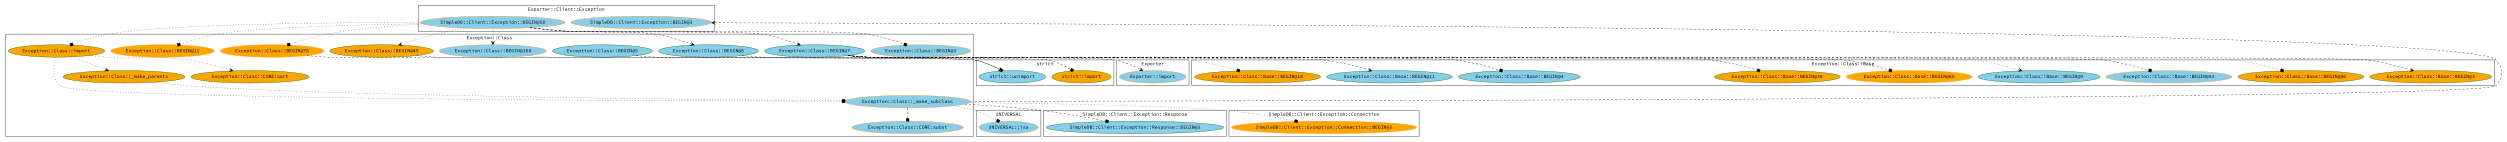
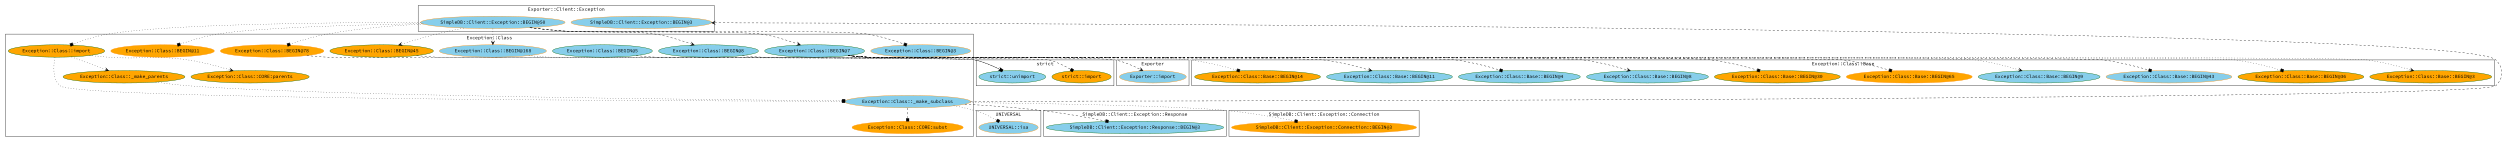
  digraph {
    fontname="Source Code Pro"
    node [color=darkgreen fillcolor=skyblue fontname="Source Code Pro" style=filled]
    edge [arrowhead=box fontname="Source Code Pro" style=dotted]
    "UNIVERSAL::isa" [color=darkorange]
    "SimpleDB::Client::Exception::BEGIN@50" [color=darkorange]
    "SimpleDB::Client::Exception::BEGIN@3" [color=darkorange]
    "SimpleDB::Client::Exception::Response::BEGIN@3"
    "strict::import" [fillcolor=orange]
    "strict::unimport"
    "SimpleDB::Client::Exception::Connection::BEGIN@3" [color=darkorange fillcolor=orange]
    "Exporter::import" [color=darkorange]
    "Exception::Class::Base::BEGIN@3" [fillcolor=orange]
    "Exception::Class::Base::BEGIN@36" [fillcolor=orange]
    "Exception::Class::Base::BEGIN@43" [color=darkorange]
    "Exception::Class::Base::BEGIN@9"
    "Exception::Class::Base::BEGIN@65" [color=darkorange fillcolor=orange]
    "Exception::Class::Base::BEGIN@30" [fillcolor=orange]
+   "Exception::Class::Base::BEGIN@8"
    "Exception::Class::Base::BEGIN@4"
    "Exception::Class::Base::BEGIN@11"
    "Exception::Class::Base::BEGIN@14" [fillcolor=orange]
    "Exception::Class::_make_parents" [fillcolor=orange]
    "Exception::Class::BEGIN@78" [color=darkorange fillcolor=orange]
    "Exception::Class::BEGIN@8"
    "Exception::Class::_make_subclass" [color=darkorange]
    "Exception::Class::BEGIN@5"
    "Exception::Class::import" [fillcolor=orange]
    "Exception::Class::BEGIN@168" [color=darkorange]
    "Exception::Class::BEGIN@45" [fillcolor=orange]
    "Exception::Class::BEGIN@11" [color=darkorange fillcolor=orange]
    "Exception::Class::BEGIN@7"
    "Exception::Class::BEGIN@3" [color=darkorange]
-   "Exception::Class::CORE:sort" [fillcolor=orange]
-   "Exception::Class::CORE:subst" [color=darkorange]
+   "Exception::Class::CORE:sort" [fillcolor=orange label="Exception::Class::CORE:parents"]
+   "Exception::Class::CORE:subst" [color=darkorange fillcolor=orange]
    subgraph cluster_1 {
      label=UNIVERSAL
      "UNIVERSAL::isa"
    }
    subgraph cluster_2 {
      label="Exporter::Client::Exception"
      "SimpleDB::Client::Exception::BEGIN@50"
      "SimpleDB::Client::Exception::BEGIN@3"
    }
    subgraph cluster_3 {
      label="SimpleDB::Client::Exception::Response"
      "SimpleDB::Client::Exception::Response::BEGIN@3"
    }
    subgraph cluster_4 {
      label="strict"
      "strict::import"
      "strict::unimport"
    }
    subgraph cluster_5 {
      label="SimpleDB::Client::Exception::Connection"
      "SimpleDB::Client::Exception::Connection::BEGIN@3"
    }
    subgraph cluster_6 {
      label=Exporter
      "Exporter::import"
    }
    subgraph cluster_7 {
      label="Exception::Class::Base"
      "Exception::Class::Base::BEGIN@3"
      "Exception::Class::Base::BEGIN@36"
      "Exception::Class::Base::BEGIN@43"
      "Exception::Class::Base::BEGIN@9"
      "Exception::Class::Base::BEGIN@65"
      "Exception::Class::Base::BEGIN@30"
+     "Exception::Class::Base::BEGIN@8"
      "Exception::Class::Base::BEGIN@4"
      "Exception::Class::Base::BEGIN@11"
      "Exception::Class::Base::BEGIN@14"
    }
    subgraph cluster_8 {
      label="Exception::Class"
      "Exception::Class::_make_parents"
      "Exception::Class::BEGIN@78"
      "Exception::Class::BEGIN@8"
      "Exception::Class::_make_subclass"
      "Exception::Class::BEGIN@5"
      "Exception::Class::import"
      "Exception::Class::BEGIN@168"
      "Exception::Class::BEGIN@45"
      "Exception::Class::BEGIN@11"
      "Exception::Class::BEGIN@7"
      "Exception::Class::BEGIN@3"
      "Exception::Class::CORE:sort"
      "Exception::Class::CORE:subst"
    }
    "SimpleDB::Client::Exception::BEGIN@50" -> "Exception::Class::BEGIN@78"
    "SimpleDB::Client::Exception::BEGIN@50" -> "Exception::Class::BEGIN@8" [arrowhead=vee style=dashed]
    "SimpleDB::Client::Exception::BEGIN@50" -> "Exception::Class::import"
    "SimpleDB::Client::Exception::BEGIN@50" -> "Exception::Class::BEGIN@168" [arrowhead=vee]
    "SimpleDB::Client::Exception::BEGIN@50" -> "Exception::Class::BEGIN@45" [arrowhead=vee]
    "SimpleDB::Client::Exception::BEGIN@50" -> "Exception::Class::BEGIN@11"
    "SimpleDB::Client::Exception::BEGIN@50" -> "Exception::Class::BEGIN@7" [arrowhead=vee style=dashed]
    "SimpleDB::Client::Exception::BEGIN@50" -> "Exception::Class::BEGIN@3" [style=dashed]
    "Exception::Class::_make_parents" -> "Exception::Class::_make_subclass"
    "Exception::Class::BEGIN@78" -> "strict::unimport" [style=dashed]
    "Exception::Class::BEGIN@8" -> "Exporter::import" [arrowhead=vee style=dashed]
    "Exception::Class::_make_subclass" -> "UNIVERSAL::isa"
    "Exception::Class::_make_subclass" -> "SimpleDB::Client::Exception::BEGIN@3" [arrowhead=vee style=dashed]
    "Exception::Class::_make_subclass" -> "SimpleDB::Client::Exception::Response::BEGIN@3" [style=dashed]
    "Exception::Class::_make_subclass" -> "SimpleDB::Client::Exception::Connection::BEGIN@3"
    "Exception::Class::_make_subclass" -> "Exception::Class::CORE:subst" [style=dashed]
    "Exception::Class::BEGIN@5" -> "strict::import" [style=dashed]
    "Exception::Class::import" -> "Exception::Class::_make_parents" [arrowhead=vee]
    "Exception::Class::import" -> "Exception::Class::_make_subclass"
    "Exception::Class::import" -> "Exception::Class::CORE:sort" [arrowhead=vee]
    "Exception::Class::BEGIN@168" -> "strict::unimport" [arrowhead=vee]
    "Exception::Class::BEGIN@45" -> "strict::unimport" [arrowhead=vee style=dashed]
-   "Exception::Class::BEGIN@7" -> "Exception::Class::Base::BEGIN@3" [arrowhead=vee style=dashed]
+   "Exception::Class::BEGIN@7" -> "Exception::Class::Base::BEGIN@3" [arrowhead=vee]
    "Exception::Class::BEGIN@7" -> "Exception::Class::Base::BEGIN@36"
    "Exception::Class::BEGIN@7" -> "Exception::Class::Base::BEGIN@43" [style=dashed]
    "Exception::Class::BEGIN@7" -> "Exception::Class::Base::BEGIN@9" [arrowhead=vee]
    "Exception::Class::BEGIN@7" -> "Exception::Class::Base::BEGIN@65" [style=dashed]
    "Exception::Class::BEGIN@7" -> "Exception::Class::Base::BEGIN@30" [style=dashed]
+   "Exception::Class::BEGIN@7" -> "Exception::Class::Base::BEGIN@8" [arrowhead=vee style=dashed]
    "Exception::Class::BEGIN@7" -> "Exception::Class::Base::BEGIN@4" [style=dashed]
    "Exception::Class::BEGIN@7" -> "Exception::Class::Base::BEGIN@11" [arrowhead=vee style=dashed]
    "Exception::Class::BEGIN@7" -> "Exception::Class::Base::BEGIN@14"
  }
